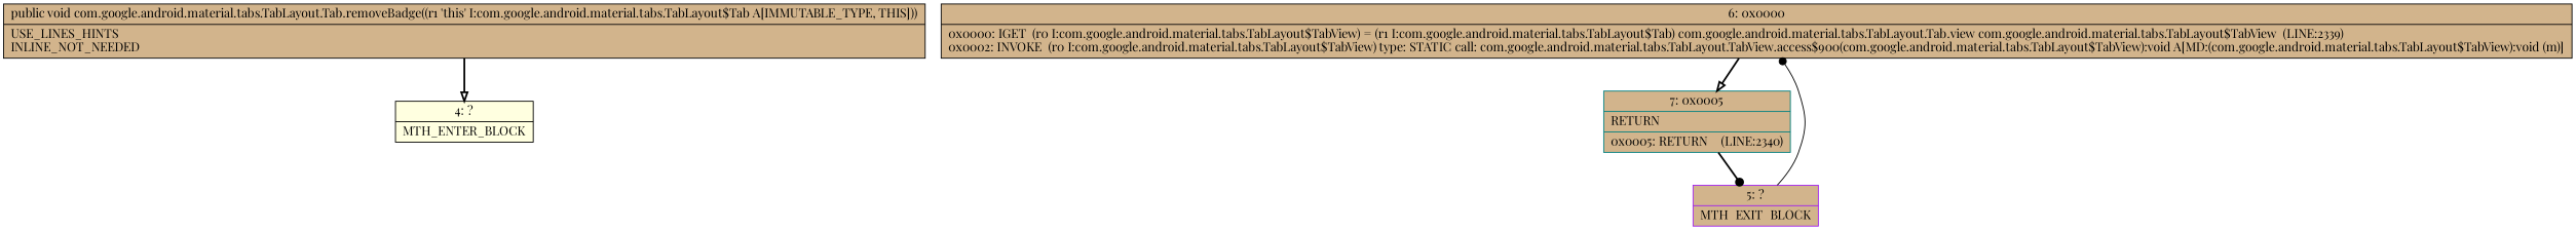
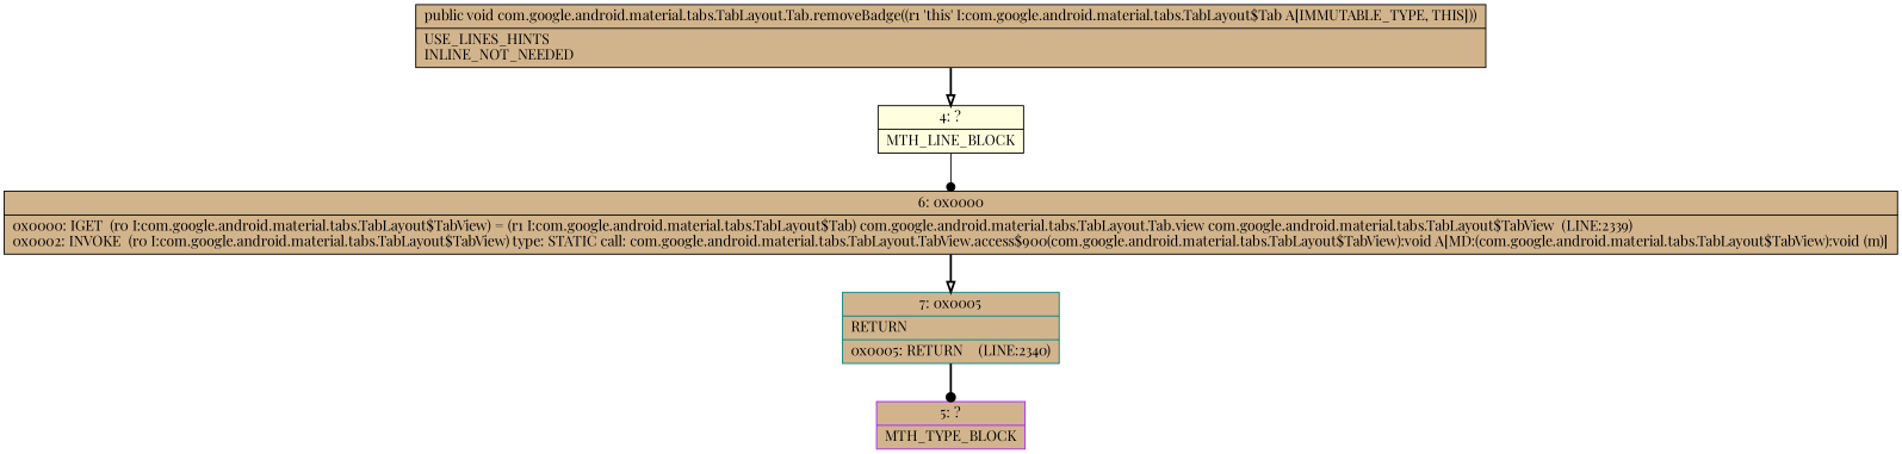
  digraph {
    fontname="Playfair Display"
    node [color=black fillcolor=tan fontname="Playfair Display" shape=record style=filled]
    edge [arrowhead=dot fontname="Playfair Display" style=bold]
-   n1 [fillcolor=lightyellow label="{4\:\ ?|MTH_ENTER_BLOCK\l}"]
+   n1 [fillcolor=lightyellow label="{4\:\ ?|MTH_LINE_BLOCK\l}"]
    n2 [label="{6\:\ 0x0000|0x0000: IGET  (r0 I:com.google.android.material.tabs.TabLayout$TabView) = (r1 I:com.google.android.material.tabs.TabLayout$Tab) com.google.android.material.tabs.TabLayout.Tab.view com.google.android.material.tabs.TabLayout$TabView  (LINE:2339)\l0x0002: INVOKE  (r0 I:com.google.android.material.tabs.TabLayout$TabView) type: STATIC call: com.google.android.material.tabs.TabLayout.TabView.access$900(com.google.android.material.tabs.TabLayout$TabView):void A[MD:(com.google.android.material.tabs.TabLayout$TabView):void (m)]\l}"]
    n3 [color=teal label="{7\:\ 0x0005|RETURN\l|0x0005: RETURN    (LINE:2340)\l}"]
-   n4 [color=purple label="{5\:\ ?|MTH_EXIT_BLOCK\l}"]
+   n4 [color=purple label="{5\:\ ?|MTH_TYPE_BLOCK\l}"]
    n5 [label="{public void com.google.android.material.tabs.TabLayout.Tab.removeBadge((r1 'this' I:com.google.android.material.tabs.TabLayout$Tab A[IMMUTABLE_TYPE, THIS]))  | USE_LINES_HINTS\lINLINE_NOT_NEEDED\l}"]
-   n4 -> n2 [style=solid]
+   n1 -> n2 [style=solid]
    n2 -> n3 [arrowhead=onormal]
    n3 -> n4
    n5 -> n1 [arrowhead=onormal]
  }
